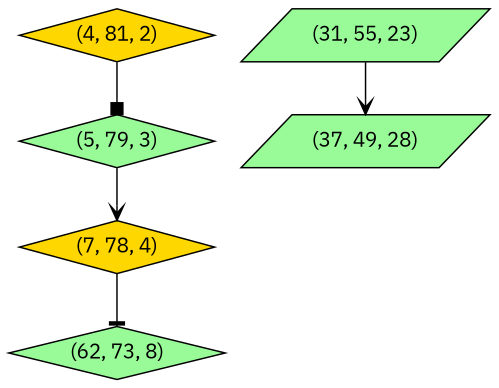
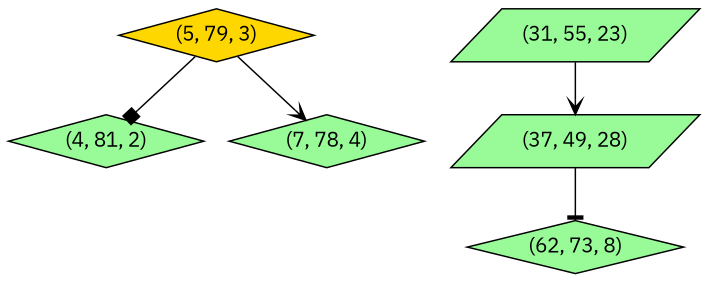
  digraph {
    fontname="IBM Plex Sans"
    node [fillcolor=palegreen fontname="IBM Plex Sans" shape=diamond style=filled]
    edge [arrowhead=vee fontname="IBM Plex Sans"]
-   "(4, 81, 2)" [fillcolor=gold]
-   "(5, 79, 3)"
-   "(7, 78, 4)" [fillcolor=gold]
+   "(4, 81, 2)"
+   "(5, 79, 3)" [fillcolor=gold]
+   "(7, 78, 4)"
    n4 [label="(62, 73, 8)"]
    "(31, 55, 23)" [shape=parallelogram]
    "(37, 49, 28)" [shape=parallelogram]
-   "(4, 81, 2)" -> "(5, 79, 3)" [arrowhead=box]
+   "(5, 79, 3)" -> "(4, 81, 2)" [arrowhead=box]
    "(5, 79, 3)" -> "(7, 78, 4)"
-   "(7, 78, 4)" -> n4 [arrowhead=tee]
+   "(37, 49, 28)" -> n4 [arrowhead=tee]
    "(31, 55, 23)" -> "(37, 49, 28)"
  }
